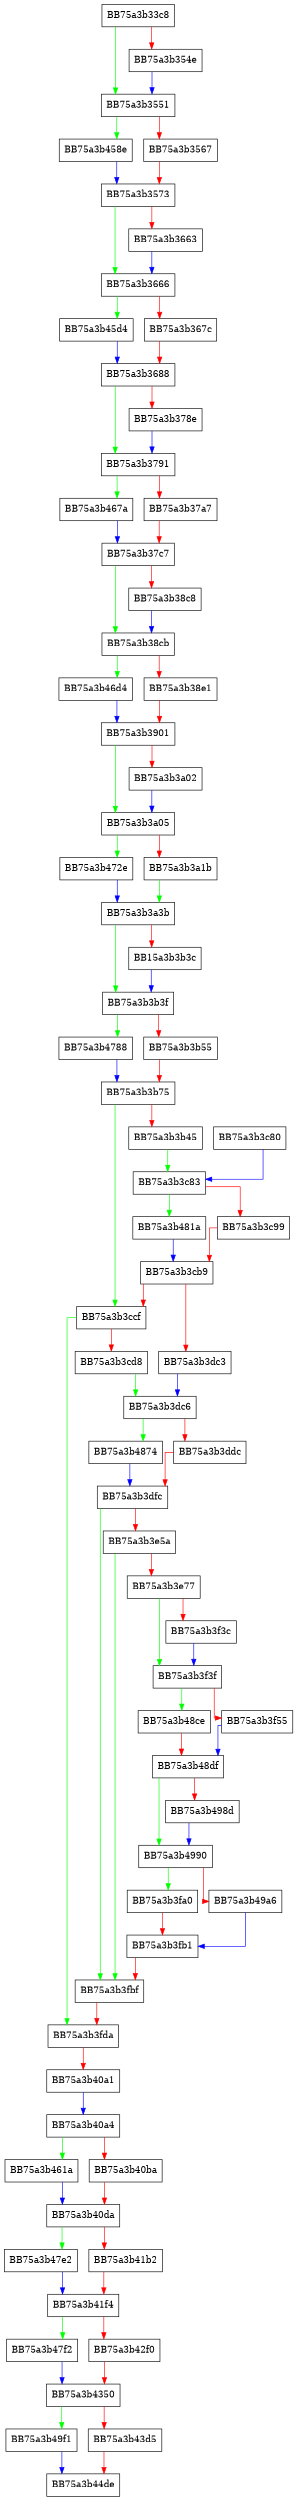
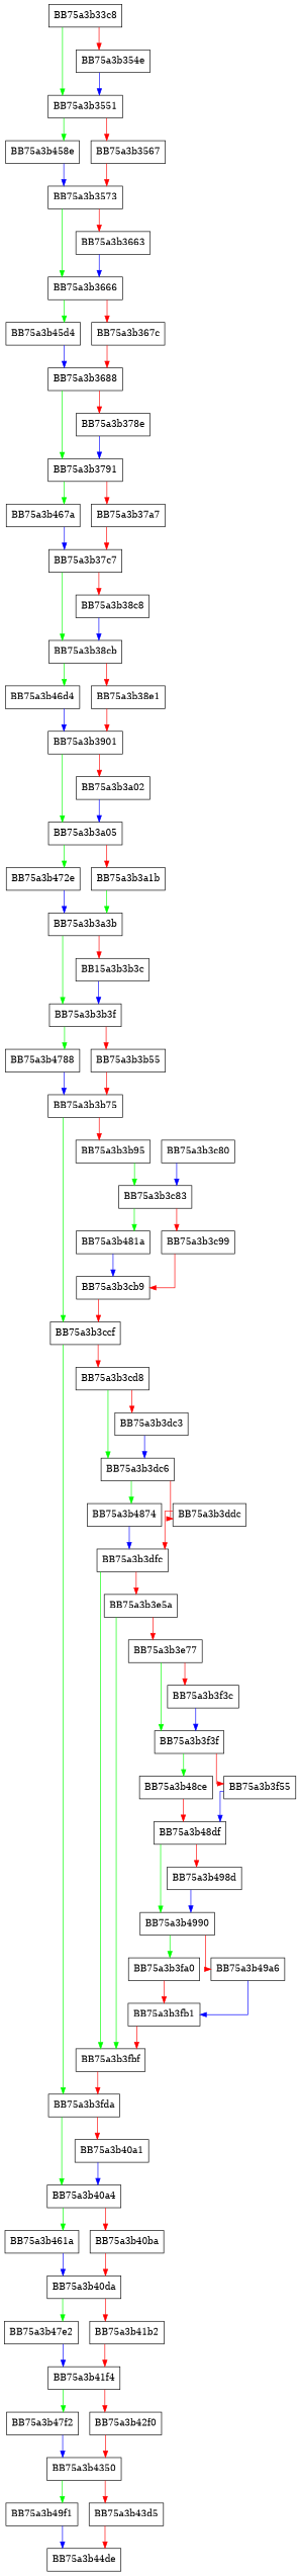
  digraph {
    splines=ortho
    node [shape=box]
    edge [color=red]
    BB75a3b33c8
    BB75a3b3551
    BB75a3b354e
    BB75a3b458e
    BB75a3b3567
    BB75a3b3573
    BB75a3b3666
    BB75a3b3663
    BB75a3b45d4
    BB75a3b367c
    BB75a3b3688
    BB75a3b3791
    BB75a3b378e
    BB75a3b467a
    BB75a3b37a7
    BB75a3b37c7
    BB75a3b38cb
    BB75a3b38c8
    BB75a3b46d4
    BB75a3b38e1
    BB75a3b3901
    BB75a3b3a05
    BB75a3b3a02
    BB75a3b472e
    BB75a3b3a1b
    BB75a3b3a3b
    BB75a3b3b3f
    n28 [label=BB15a3b3b3c]
    BB75a3b4788
    BB75a3b3b55
    BB75a3b3b75
    BB75a3b3ccf
-   BB75a3b3b95 [label=BB75a3b3b45]
+   BB75a3b3b95
    BB75a3b3fda
    BB75a3b3cd8
    BB75a3b3c83
    BB75a3b40a4
    BB75a3b40a1
    BB75a3b3dc6
    BB75a3b3dc3
    BB75a3b481a
    BB75a3b3c99
    BB75a3b3c80
    BB75a3b3cb9
    BB75a3b461a
    BB75a3b40ba
    BB75a3b4874
    BB75a3b3ddc
    BB75a3b3dfc
    BB75a3b3fbf
    BB75a3b3e5a
    BB75a3b3e77
    BB75a3b3f3f
    BB75a3b3f3c
    BB75a3b48ce
    BB75a3b3f55
    BB75a3b48df
    BB75a3b4990
    BB75a3b498d
    BB75a3b3fa0
    BB75a3b49a6
    BB75a3b3fb1
    BB75a3b40da
    BB75a3b47e2
    BB75a3b41b2
    BB75a3b41f4
    BB75a3b47f2
    BB75a3b42f0
    BB75a3b4350
    BB75a3b49f1
    BB75a3b43d5
    BB75a3b44de
    BB75a3b33c8 -> BB75a3b3551 [color=green]
    BB75a3b33c8 -> BB75a3b354e
    BB75a3b3551 -> BB75a3b458e [color=green]
    BB75a3b3551 -> BB75a3b3567
    BB75a3b354e -> BB75a3b3551 [color=blue]
    BB75a3b458e -> BB75a3b3573 [color=blue]
    BB75a3b3567 -> BB75a3b3573
    BB75a3b3573 -> BB75a3b3666 [color=green]
    BB75a3b3573 -> BB75a3b3663
    BB75a3b3666 -> BB75a3b45d4 [color=green]
    BB75a3b3666 -> BB75a3b367c
    BB75a3b3663 -> BB75a3b3666 [color=blue]
    BB75a3b45d4 -> BB75a3b3688 [color=blue]
    BB75a3b367c -> BB75a3b3688
    BB75a3b3688 -> BB75a3b3791 [color=green]
    BB75a3b3688 -> BB75a3b378e
    BB75a3b3791 -> BB75a3b467a [color=green]
    BB75a3b3791 -> BB75a3b37a7
    BB75a3b378e -> BB75a3b3791 [color=blue]
    BB75a3b467a -> BB75a3b37c7 [color=blue]
    BB75a3b37a7 -> BB75a3b37c7
    BB75a3b37c7 -> BB75a3b38cb [color=green]
    BB75a3b37c7 -> BB75a3b38c8
    BB75a3b38cb -> BB75a3b46d4 [color=green]
    BB75a3b38cb -> BB75a3b38e1
    BB75a3b38c8 -> BB75a3b38cb [color=blue]
    BB75a3b46d4 -> BB75a3b3901 [color=blue]
    BB75a3b38e1 -> BB75a3b3901
    BB75a3b3901 -> BB75a3b3a05 [color=green]
    BB75a3b3901 -> BB75a3b3a02
    BB75a3b3a05 -> BB75a3b472e [color=green]
    BB75a3b3a05 -> BB75a3b3a1b
    BB75a3b3a02 -> BB75a3b3a05 [color=blue]
    BB75a3b472e -> BB75a3b3a3b [color=blue]
    BB75a3b3a1b -> BB75a3b3a3b [color=green]
    BB75a3b3a3b -> BB75a3b3b3f [color=green]
    BB75a3b3a3b -> n28
    BB75a3b3b3f -> BB75a3b4788 [color=green]
    BB75a3b3b3f -> BB75a3b3b55
    n28 -> BB75a3b3b3f [color=blue]
    BB75a3b4788 -> BB75a3b3b75 [color=blue]
    BB75a3b3b55 -> BB75a3b3b75
    BB75a3b3b75 -> BB75a3b3ccf [color=green]
    BB75a3b3b75 -> BB75a3b3b95
    BB75a3b3ccf -> BB75a3b3fda [color=green]
    BB75a3b3ccf -> BB75a3b3cd8
    BB75a3b3b95 -> BB75a3b3c83 [color=green]
+   BB75a3b3fda -> BB75a3b40a4 [color=green]
    BB75a3b3fda -> BB75a3b40a1
    BB75a3b3cd8 -> BB75a3b3dc6 [color=green]
-   BB75a3b3cb9 -> BB75a3b3dc3
+   BB75a3b3cd8 -> BB75a3b3dc3
    BB75a3b3c83 -> BB75a3b481a [color=green]
    BB75a3b3c83 -> BB75a3b3c99
    BB75a3b40a4 -> BB75a3b461a [color=green]
    BB75a3b40a4 -> BB75a3b40ba
    BB75a3b40a1 -> BB75a3b40a4 [color=blue]
    BB75a3b3dc6 -> BB75a3b4874 [color=green]
    BB75a3b3dc6 -> BB75a3b3ddc
    BB75a3b3dc3 -> BB75a3b3dc6 [color=blue]
    BB75a3b481a -> BB75a3b3cb9 [color=blue]
    BB75a3b3c99 -> BB75a3b3cb9
    BB75a3b3c80 -> BB75a3b3c83 [color=blue]
    BB75a3b3cb9 -> BB75a3b3ccf
    BB75a3b461a -> BB75a3b40da [color=blue]
    BB75a3b40ba -> BB75a3b40da
    BB75a3b4874 -> BB75a3b3dfc [color=blue]
    BB75a3b3ddc -> BB75a3b3dfc
    BB75a3b3dfc -> BB75a3b3fbf [color=green]
    BB75a3b3dfc -> BB75a3b3e5a
    BB75a3b3fbf -> BB75a3b3fda
    BB75a3b3e5a -> BB75a3b3fbf [color=green]
    BB75a3b3e5a -> BB75a3b3e77
    BB75a3b3e77 -> BB75a3b3f3f [color=green]
    BB75a3b3e77 -> BB75a3b3f3c
    BB75a3b3f3f -> BB75a3b48ce [color=green]
    BB75a3b3f3f -> BB75a3b3f55
    BB75a3b3f3c -> BB75a3b3f3f [color=blue]
    BB75a3b48ce -> BB75a3b48df
    BB75a3b3f55 -> BB75a3b48df [color=blue]
    BB75a3b48df -> BB75a3b4990 [color=green]
    BB75a3b48df -> BB75a3b498d
    BB75a3b4990 -> BB75a3b3fa0 [color=green]
    BB75a3b4990 -> BB75a3b49a6
    BB75a3b498d -> BB75a3b4990 [color=blue]
    BB75a3b3fa0 -> BB75a3b3fb1
    BB75a3b49a6 -> BB75a3b3fb1 [color=blue]
    BB75a3b3fb1 -> BB75a3b3fbf
    BB75a3b40da -> BB75a3b47e2 [color=green]
    BB75a3b40da -> BB75a3b41b2
    BB75a3b47e2 -> BB75a3b41f4 [color=blue]
    BB75a3b41b2 -> BB75a3b41f4
    BB75a3b41f4 -> BB75a3b47f2 [color=green]
    BB75a3b41f4 -> BB75a3b42f0
    BB75a3b47f2 -> BB75a3b4350 [color=blue]
    BB75a3b42f0 -> BB75a3b4350
    BB75a3b4350 -> BB75a3b49f1 [color=green]
    BB75a3b4350 -> BB75a3b43d5
    BB75a3b49f1 -> BB75a3b44de [color=blue]
    BB75a3b43d5 -> BB75a3b44de
  }
